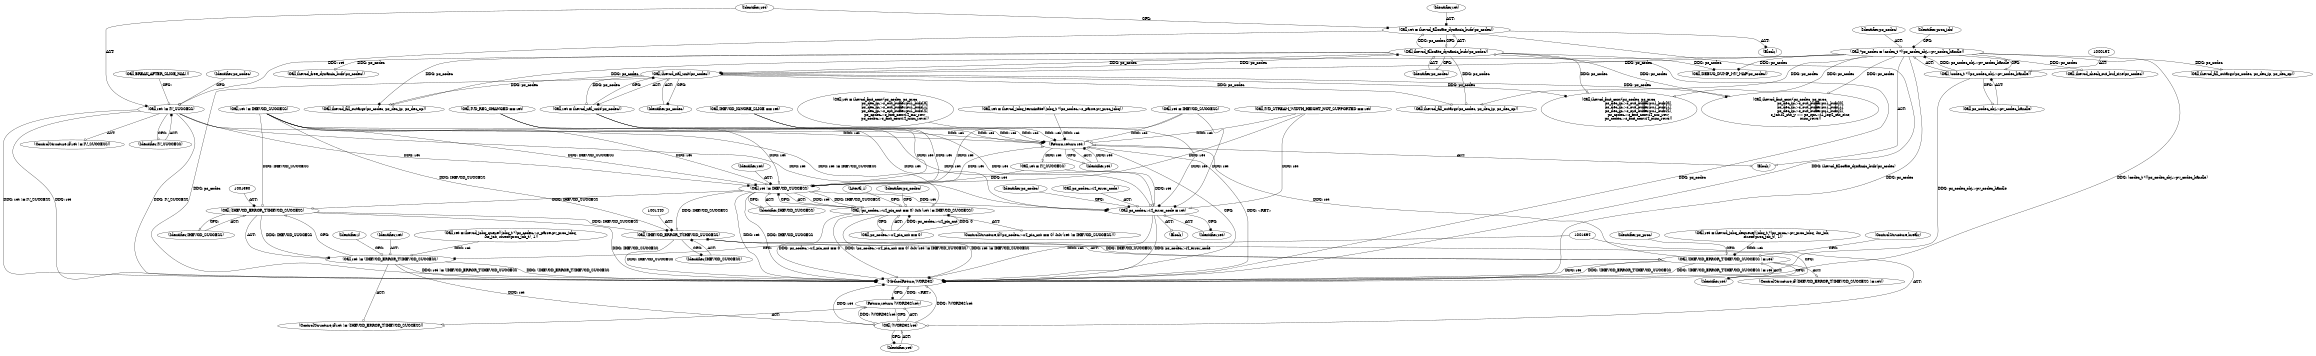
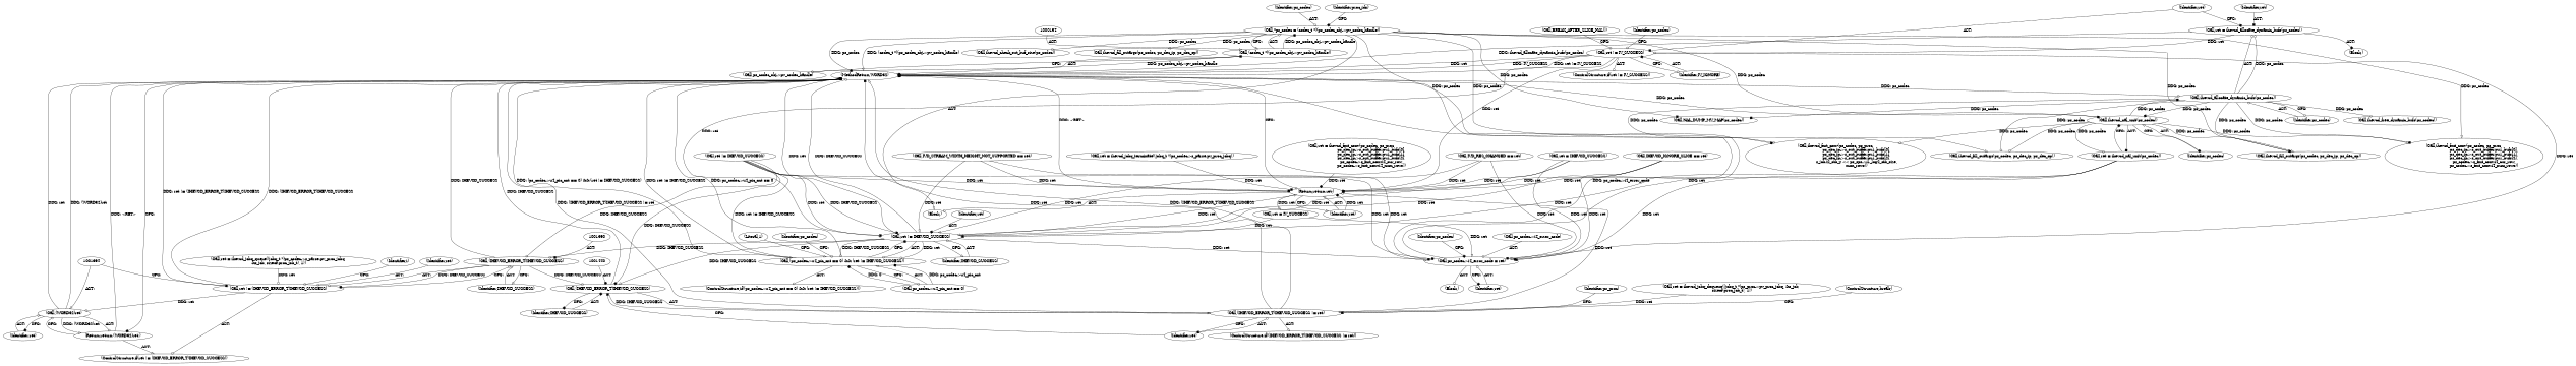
  digraph {
    edge [arrowhead=box]
    n1 [label="(Call,ret = ihevcd_allocate_dynamic_bufs(ps_codec))"]
    n2 [label="(Call,ihevcd_allocate_dynamic_bufs(ps_codec))"]
    n3 [label="(Call,ret != IV_SUCCESS)"]
    n4 [label="(MethodReturn,WORD32)"]
    n5 [label="(Block,)"]
    n6 [label="(Call,ihevcd_nal_unit(ps_codec))"]
    n7 [label="(Call,ihevcd_fmt_conv(ps_codec, ps_proc,\n                                    ps_dec_ip->s_out_buffer.pu1_bufs[0],\n                                    ps_dec_ip->s_out_buffer.pu1_bufs[1],\n                                    ps_dec_ip->s_out_buffer.pu1_bufs[2],\n                                    s_job.i2_ctb_y << ps_sps->i1_log2_ctb_size,\n                                    num_rows))"]
    n8 [label="(Call,ihevcd_fill_outargs(ps_codec, ps_dec_ip, ps_dec_op))"]
    n9 [label="(Call,ihevcd_fill_outargs(ps_codec, ps_dec_ip, ps_dec_op))"]
    n10 [label="(Call,ihevcd_fmt_conv(ps_codec, ps_proc,\n                                  ps_dec_ip->s_out_buffer.pu1_bufs[0],\n                                  ps_dec_ip->s_out_buffer.pu1_bufs[1],\n                                  ps_dec_ip->s_out_buffer.pu1_bufs[2],\n                                  ps_codec->s_fmt_conv.i4_cur_row,\n                                  ps_codec->s_fmt_conv.i4_num_rows))"]
    n11 [label="(Identifier,ps_codec)"]
    n12 [label="(Call,ihevcd_free_dynamic_bufs(ps_codec))"]
-   n13 [label="(Call,DEBUG_DUMP_MV_MAP(ps_codec))"]
+   n13 [label="(Call,NAL_DUMP_MV_MAP(ps_codec))"]
    n14 [label="(Call,ret != IHEVCD_SUCCESS)"]
    n15 [label="(Call,ps_codec->i4_error_code = ret)"]
    n16 [label="(Return,return ret;)"]
    n17 [label="(ControlStructure,if(ret != IV_SUCCESS))"]
-   n18 [label="(Identifier,IV_SUCCESS)"]
+   n18 [label="(Identifier,IV_IGNORE)"]
    n19 [label="(Return,return (WORD32)ret;)"]
    n20 [label="(Identifier,ps_codec)"]
    n21 [label="(Call,ret = ihevcd_nal_unit(ps_codec))"]
    n22 [label="(Call,*ps_codec = (codec_t *)(ps_codec_obj->pv_codec_handle))"]
    n23 [label="(Call,(codec_t *)(ps_codec_obj->pv_codec_handle))"]
    n24 [label="(Call,ihevcd_check_out_buf_size(ps_codec))"]
    n25 [label="(Call,ihevcd_fill_outargs(ps_codec, ps_dec_ip, ps_dec_op))"]
    n26 [label="(Block,)"]
    n27 [label="(Call,ps_codec_obj->pv_codec_handle)"]
    n28 [label="(Call,(ps_codec->u4_pic_cnt == 0) && (ret != IHEVCD_SUCCESS))"]
    n29 [label="(Call,(IHEVCD_ERROR_T)IHEVCD_SUCCESS)"]
    n30 [label="(Call,(IHEVCD_ERROR_T)IHEVCD_SUCCESS)"]
    n31 [label="(Identifier,IHEVCD_SUCCESS)"]
    n32 [label="(Block,)"]
    n33 [label="(Identifier,ret)"]
    n34 [label="(Identifier,ret)"]
    n35 [label="(Call,ret = IV_SUCCESS)"]
    n36 [label="(ControlStructure,if((ps_codec->u4_pic_cnt == 0) && (ret != IHEVCD_SUCCESS)))"]
    n37 [label="(Call,ps_codec->u4_pic_cnt == 0)"]
    n38 [label="(Call,ret != (IHEVCD_ERROR_T)IHEVCD_SUCCESS)"]
    n39 [label="(Identifier,IHEVCD_SUCCESS)"]
    n40 [label="(Call,(IHEVCD_ERROR_T)IHEVCD_SUCCESS != ret)"]
    n41 [label="(Identifier,IHEVCD_SUCCESS)"]
    n42 [label="(Call,(WORD32)ret)"]
    n43 [label="(ControlStructure,if(ret != (IHEVCD_ERROR_T)IHEVCD_SUCCESS))"]
    n44 [label="(Identifier,ret)"]
    n45 [label="(Identifier,ret)"]
    n46 [label="(ControlStructure,if((IHEVCD_ERROR_T)IHEVCD_SUCCESS != ret))"]
    n47 [label="(Identifier,ps_proc)"]
    n48 [label="(Literal,1)"]
    n49 [label="(Identifier,ps_codec)"]
    n50 [label="(Call,ret = ihevcd_jobq_queue((jobq_t *)ps_codec->s_parse.pv_proc_jobq,\n &s_job, sizeof(proc_job_t), 1))"]
    n51 [label="(Identifier,ret)"]
    n52 [label="(Identifier,ps_codec)"]
    n53 [label="(Identifier,proc_idx)"]
    n54 [label="(Call,ret = ihevcd_jobq_dequeue((jobq_t *)ps_proc->pv_proc_jobq, &s_job,\n sizeof(proc_job_t), 1))"]
    n55 [label="(Identifier,ret)"]
    n56 [label="(Call,ret != IHEVCD_SUCCESS)"]
    n57 [label="(Identifier,ps_codec)"]
    n58 [label="(Call,BREAK_AFTER_SLICE_NAL())"]
    n59 [label="(Call,IVD_RES_CHANGED == ret)"]
    n60 [label="(Call,ps_codec->i4_error_code)"]
    n61 [label="(ControlStructure,break;)"]
    n62 [label="(Call,ret = ihevcd_jobq_terminate((jobq_t *)ps_codec->s_parse.pv_proc_jobq))"]
    n63 [label="(Call,ret = IHEVCD_SUCCESS)"]
    n64 [label="(Identifier,i)"]
    n65 [label="(Identifier,ps_codec)"]
    n66 [label="(Call,ret = ihevcd_fmt_conv(ps_codec, ps_proc,\n                                  ps_dec_ip->s_out_buffer.pu1_bufs[0],\n                                  ps_dec_ip->s_out_buffer.pu1_bufs[1],\n                                  ps_dec_ip->s_out_buffer.pu1_bufs[2],\n                                  ps_codec->s_fmt_conv.i4_cur_row,\n                                  ps_codec->s_fmt_conv.i4_num_rows))"]
    n67 [label="(Identifier,ret)"]
    n68 [label="(Identifier,ret)"]
    n69 [label="(Call,IHEVCD_IGNORE_SLICE == ret)"]
    n70 [label="(Call,IVD_STREAM_WIDTH_HEIGHT_NOT_SUPPORTED == ret)"]
    1000154
    1001390
    1001394
    1001440
-   n1 -> n2 [arrowhead=onormal label="CFG: "]
    n1 -> n3 [arrowhead=odot label="DDG: ret"]
    n1 -> n4 [label="DDG: ihevcd_allocate_dynamic_bufs(ps_codec)"]
    n1 -> n5 [label="AST: "]
    n2 -> n1 [arrowhead=odot label="AST: "]
    n2 -> n1 [arrowhead=odot label="DDG: ps_codec"]
    n2 -> n6 [label="DDG: ps_codec"]
    n2 -> n7 [label="DDG: ps_codec"]
    n2 -> n8 [arrowhead=odot label="DDG: ps_codec"]
    n2 -> n9 [label="DDG: ps_codec"]
    n2 -> n10 [arrowhead=onormal label="DDG: ps_codec"]
    n2 -> n11 [arrowhead=odot label="CFG: "]
    n2 -> n12 [arrowhead=odot label="DDG: ps_codec"]
    n2 -> n13 [label="DDG: ps_codec"]
    n3 -> n4 [label="DDG: ret"]
    n3 -> n4 [arrowhead=odot label="DDG: IV_SUCCESS"]
    n3 -> n4 [label="DDG: ret != IV_SUCCESS"]
    n3 -> n14 [label="DDG: ret"]
    n3 -> n15 [label="DDG: ret"]
    n3 -> n16 [arrowhead=odot label="DDG: ret"]
    n3 -> n17 [arrowhead=odot label="AST: "]
    n3 -> n18 [arrowhead=odot label="CFG: "]
    n4 -> n2 [arrowhead=odot label="DDG: ps_codec"]
    n4 -> n16 [arrowhead=odot label="CFG: "]
    n4 -> n19 [label="CFG: "]
    n6 -> n2 [label="DDG: ps_codec"]
    n6 -> n4 [label="DDG: ps_codec"]
    n6 -> n7 [arrowhead=onormal label="DDG: ps_codec"]
    n6 -> n8 [arrowhead=odot label="DDG: ps_codec"]
    n6 -> n9 [arrowhead=onormal label="DDG: ps_codec"]
    n6 -> n10 [label="DDG: ps_codec"]
    n6 -> n20 [label="CFG: "]
    n6 -> n21 [label="AST: "]
    n6 -> n21 [arrowhead=odot label="DDG: ps_codec"]
    n11 -> n2 [arrowhead=odot label="AST: "]
    n14 -> n4 [arrowhead=onormal label="DDG: ret"]
    n14 -> n4 [arrowhead=odot label="DDG: IHEVCD_SUCCESS"]
    n14 -> n15 [label="DDG: ret"]
    n14 -> n16 [arrowhead=onormal label="DDG: ret"]
    n14 -> n28 [arrowhead=odot label="AST: "]
    n14 -> n28 [arrowhead=odot label="DDG: ret"]
    n14 -> n28 [arrowhead=odot label="DDG: IHEVCD_SUCCESS"]
    n14 -> n29 [arrowhead=odot label="DDG: IHEVCD_SUCCESS"]
    n14 -> n30 [arrowhead=onormal label="DDG: IHEVCD_SUCCESS"]
    n14 -> n31 [arrowhead=onormal label="CFG: "]
    n15 -> n4 [label="DDG: ps_codec->i4_error_code"]
    n15 -> n4 [label="DDG: ret"]
    n15 -> n32 [arrowhead=odot label="AST: "]
    n15 -> n33 [label="CFG: "]
    n16 -> n4 [label="DDG: <RET>"]
    n16 -> n26 [arrowhead=odot label="AST: "]
    n16 -> n34 [arrowhead=onormal label="CFG: "]
    n16 -> n35 [arrowhead=onormal label="DDG: ret"]
    n18 -> n3 [label="AST: "]
    n19 -> n4 [arrowhead=onormal label="DDG: <RET>"]
    n19 -> n42 [arrowhead=odot label="CFG: "]
    n19 -> n43 [arrowhead=onormal label="AST: "]
    n20 -> n6 [arrowhead=onormal label="AST: "]
    n21 -> n6 [label="CFG: "]
    n21 -> n14 [arrowhead=odot label="DDG: ret"]
    n21 -> n15 [arrowhead=odot label="DDG: ret"]
    n21 -> n16 [label="DDG: ret"]
    n22 -> n4 [label="DDG: ps_codec"]
    n22 -> n4 [arrowhead=onormal label="DDG: (codec_t *)(ps_codec_obj->pv_codec_handle)"]
    n22 -> n6 [label="DDG: ps_codec"]
    n22 -> n7 [arrowhead=odot label="DDG: ps_codec"]
    n22 -> n8 [arrowhead=onormal label="DDG: ps_codec"]
    n22 -> n9 [arrowhead=onormal label="DDG: ps_codec"]
    n22 -> n10 [arrowhead=onormal label="DDG: ps_codec"]
    n22 -> n13 [label="DDG: ps_codec"]
    n22 -> n23 [arrowhead=onormal label="CFG: "]
    n22 -> n24 [arrowhead=odot label="DDG: ps_codec"]
    n22 -> n25 [arrowhead=onormal label="DDG: ps_codec"]
    n22 -> n26 [arrowhead=onormal label="AST: "]
    n23 -> n4 [arrowhead=onormal label="DDG: ps_codec_obj->pv_codec_handle"]
    n23 -> n22 [arrowhead=onormal label="AST: "]
    n23 -> n22 [label="DDG: ps_codec_obj->pv_codec_handle"]
    n23 -> n27 [arrowhead=odot label="CFG: "]
    n27 -> n23 [label="AST: "]
    n28 -> n4 [label="DDG: ps_codec->u4_pic_cnt == 0"]
    n28 -> n4 [arrowhead=odot label="DDG: (ps_codec->u4_pic_cnt == 0) && (ret != IHEVCD_SUCCESS)"]
    n28 -> n4 [arrowhead=odot label="DDG: ret != IHEVCD_SUCCESS"]
    n28 -> n14 [label="CFG: "]
    n28 -> n36 [arrowhead=odot label="AST: "]
    n28 -> n37 [arrowhead=odot label="CFG: "]
    n29 -> n4 [label="DDG: IHEVCD_SUCCESS"]
    n29 -> n30 [arrowhead=odot label="DDG: IHEVCD_SUCCESS"]
    n29 -> n38 [arrowhead=odot label="AST: "]
    n29 -> n38 [label="DDG: IHEVCD_SUCCESS"]
    n29 -> n39 [arrowhead=onormal label="CFG: "]
    n30 -> n4 [label="DDG: IHEVCD_SUCCESS"]
    n30 -> n40 [arrowhead=onormal label="AST: "]
    n30 -> n40 [arrowhead=onormal label="DDG: IHEVCD_SUCCESS"]
    n30 -> n41 [label="CFG: "]
    n31 -> n14 [arrowhead=odot label="AST: "]
    n33 -> n15 [arrowhead=odot label="AST: "]
    n34 -> n16 [arrowhead=onormal label="AST: "]
    n34 -> n16 [label="DDG: ret"]
    n35 -> n14 [label="DDG: ret"]
    n35 -> n15 [arrowhead=onormal label="DDG: ret"]
    n37 -> n28 [arrowhead=onormal label="AST: "]
    n37 -> n28 [label="DDG: ps_codec->u4_pic_cnt"]
    n37 -> n28 [label="DDG: 0"]
    n38 -> n4 [label="DDG: ret != (IHEVCD_ERROR_T)IHEVCD_SUCCESS"]
    n38 -> n4 [arrowhead=odot label="DDG: (IHEVCD_ERROR_T)IHEVCD_SUCCESS"]
    n38 -> n29 [arrowhead=onormal label="CFG: "]
    n38 -> n42 [arrowhead=odot label="DDG: ret"]
    n38 -> n43 [arrowhead=odot label="AST: "]
    n39 -> n29 [arrowhead=onormal label="AST: "]
    n40 -> n4 [arrowhead=onormal label="DDG: (IHEVCD_ERROR_T)IHEVCD_SUCCESS"]
    n40 -> n4 [arrowhead=odot label="DDG: (IHEVCD_ERROR_T)IHEVCD_SUCCESS != ret"]
    n40 -> n4 [label="DDG: ret"]
    n40 -> n16 [arrowhead=onormal label="DDG: ret"]
    n40 -> n45 [label="CFG: "]
    n40 -> n46 [arrowhead=onormal label="AST: "]
    n41 -> n30 [label="AST: "]
    n42 -> n4 [arrowhead=onormal label="DDG: (WORD32)ret"]
    n42 -> n4 [label="DDG: ret"]
    n42 -> n19 [arrowhead=odot label="AST: "]
    n42 -> n19 [arrowhead=onormal label="DDG: (WORD32)ret"]
    n42 -> n44 [label="CFG: "]
    n44 -> n42 [arrowhead=onormal label="AST: "]
    n45 -> n30 [label="CFG: "]
    n45 -> n40 [arrowhead=odot label="AST: "]
    n47 -> n40 [arrowhead=onormal label="CFG: "]
    n48 -> n28 [arrowhead=onormal label="CFG: "]
    n49 -> n28 [arrowhead=odot label="CFG: "]
    n50 -> n38 [arrowhead=odot label="DDG: ret"]
    n51 -> n1 [label="AST: "]
    n52 -> n3 [arrowhead=odot label="CFG: "]
    n53 -> n22 [label="CFG: "]
    n54 -> n40 [label="DDG: ret"]
    n55 -> n1 [label="CFG: "]
    n55 -> n3 [label="AST: "]
    n56 -> n14 [arrowhead=odot label="DDG: ret"]
    n56 -> n14 [label="DDG: IHEVCD_SUCCESS"]
    n56 -> n15 [label="DDG: ret"]
    n56 -> n16 [label="DDG: ret"]
    n56 -> n28 [arrowhead=onormal label="DDG: ret != IHEVCD_SUCCESS"]
    n56 -> n29 [arrowhead=odot label="DDG: IHEVCD_SUCCESS"]
    n56 -> n30 [label="DDG: IHEVCD_SUCCESS"]
    n57 -> n15 [label="CFG: "]
    n58 -> n3 [arrowhead=odot label="CFG: "]
    n59 -> n14 [arrowhead=onormal label="DDG: ret"]
    n59 -> n15 [arrowhead=odot label="DDG: ret"]
    n59 -> n16 [arrowhead=odot label="DDG: ret"]
    n60 -> n15 [arrowhead=odot label="AST: "]
    n61 -> n40 [arrowhead=odot label="CFG: "]
    n62 -> n16 [label="DDG: ret"]
    n63 -> n14 [arrowhead=onormal label="DDG: ret"]
    n63 -> n15 [label="DDG: ret"]
    n63 -> n16 [arrowhead=onormal label="DDG: ret"]
    n64 -> n38 [arrowhead=odot label="CFG: "]
    n65 -> n22 [arrowhead=odot label="AST: "]
    n66 -> n16 [label="DDG: ret"]
    n67 -> n14 [label="AST: "]
    n68 -> n38 [arrowhead=odot label="AST: "]
    n69 -> n14 [arrowhead=onormal label="DDG: ret"]
    n69 -> n15 [label="DDG: ret"]
    n69 -> n16 [label="DDG: ret"]
    n70 -> n14 [arrowhead=onormal label="DDG: ret"]
    n70 -> n15 [arrowhead=onormal label="DDG: ret"]
    n70 -> n16 [arrowhead=odot label="DDG: ret"]
    1000154 -> n23 [arrowhead=onormal label="AST: "]
    1001390 -> n29 [label="AST: "]
    1001394 -> n38 [label="CFG: "]
    1001394 -> n42 [arrowhead=onormal label="AST: "]
    1001440 -> n30 [label="AST: "]
  }
